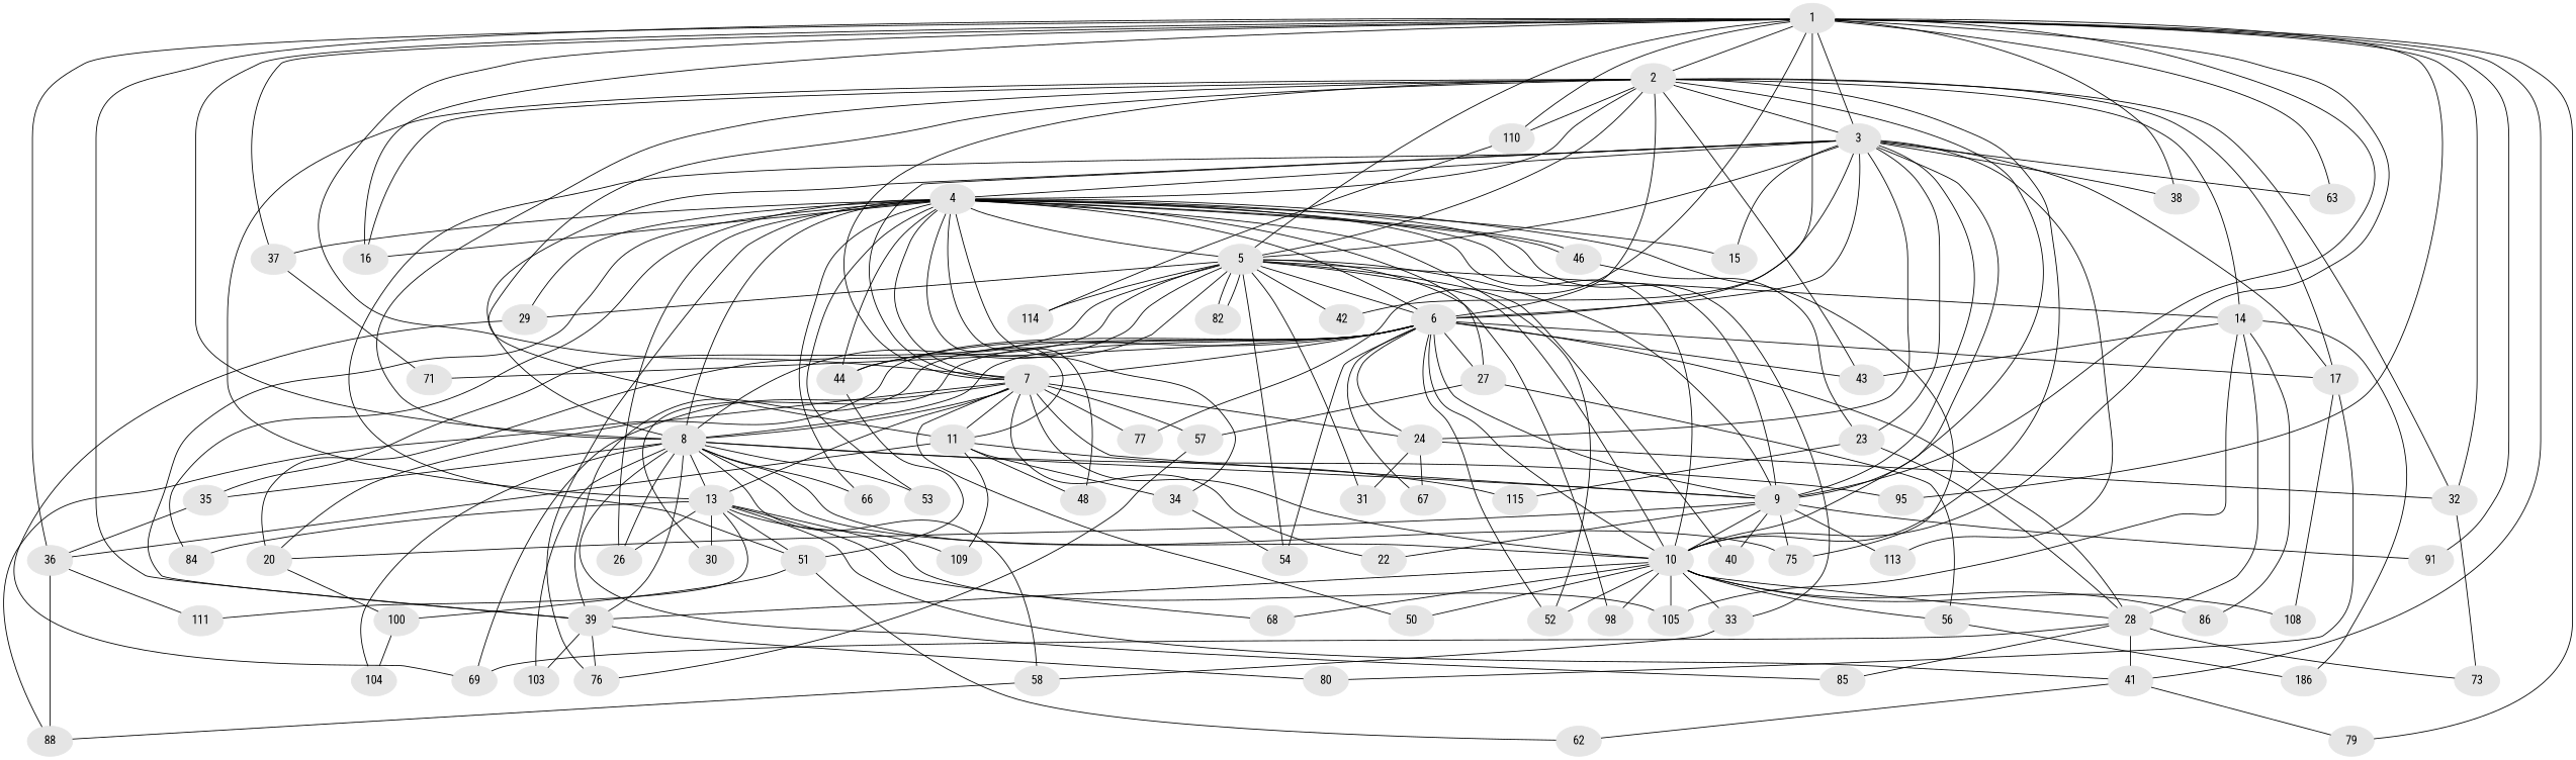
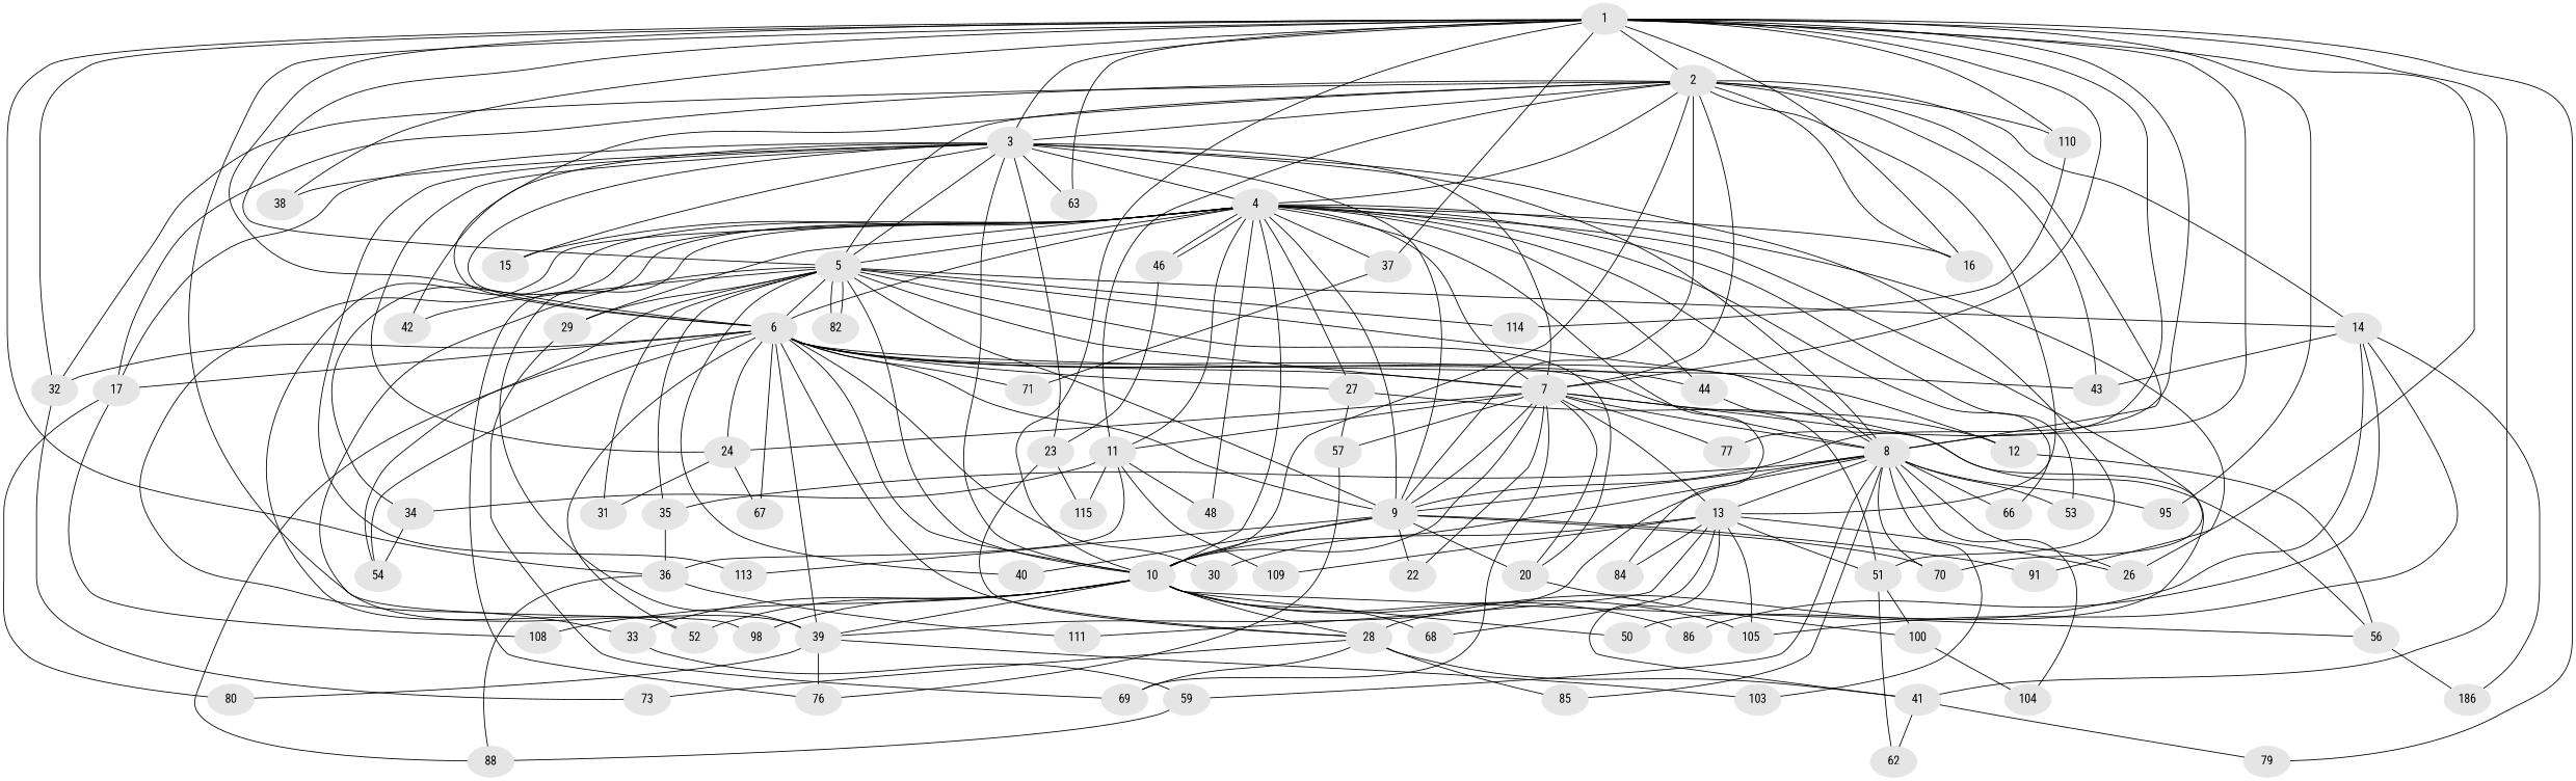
  graph {
    fontname="Roboto Condensed"
    node [color=gray90 fontname="Roboto Condensed" style=filled]
    edge [fontname="Roboto Condensed"]
    1 [super="+45"]
    2 [super="+21"]
    3 [super="+18"]
    5 [super="+107"]
    6 [super="+19"]
    7 [super="+47"]
    8 [super="+59"]
    9 [super="+101"]
    10 [super="+55"]
    32 [super="+90"]
    36 [super="+81"]
    37
    38
    39 [super="+65"]
    41 [super="+93"]
    63
    77
    79
    91
    95
    110
    16
    4 [super="+116"]
    11 [super="+87"]
    13 [super="+60"]
    14 [super="+97"]
    17 [super="+25"]
    43 [super="+49"]
    15
    23 [super="+70"]
    24 [super="+96"]
    42
    51 [super="+92"]
    113
    26 [super="+118"]
    27 [super="+78"]
    29
    33
    34
    44
    46
    48
    52 [super="+102"]
    53 [super="+74"]
    66
-   75
+   75 [label=70]
    76 [super="+94"]
    84
    20 [super="+89"]
    31
    35 [super="+112"]
    40
    54 [super="+83"]
    82
    98
    114
+   12
    28 [super="+61"]
    30
    67
    71
    88 [super="+99"]
    22
    50
    57
    69 [super="+72"]
-   58
+   58 [label=59]
    85
    103
    104
    56 [super="+64"]
    68
    86
    105 [super="+117"]
    108
    73
    111
    80
    62
    109
    115
    n82 [label=186]
    100
    1 -- 2
    1 -- 3
    1 -- 5
    1 -- 6 [weight=2]
    1 -- 7
    1 -- 8
    1 -- 9
    1 -- 10
    1 -- 32
    1 -- 36
    1 -- 37
    1 -- 38
    1 -- 39
    1 -- 41
    1 -- 63
    1 -- 77
    1 -- 79
    1 -- 91
    1 -- 95
    1 -- 110
    1 -- 16
    2 -- 3
    2 -- 5
    2 -- 6
    2 -- 7 [weight=2]
    2 -- 8
    2 -- 9 [weight=2]
    2 -- 10
    2 -- 32
    2 -- 110
    2 -- 16
    2 -- 4
    2 -- 11
    2 -- 13
    2 -- 14
    2 -- 17
    2 -- 43
    3 -- 5
    3 -- 6
    3 -- 7
    3 -- 8
    3 -- 9
    3 -- 10
    3 -- 38
    3 -- 63
    3 -- 4
    3 -- 17
    3 -- 15
    3 -- 23
    3 -- 24
    3 -- 42
    3 -- 51
    3 -- 113
    5 -- 6
-   5 -- 44
+   5 -- 7
    5 -- 8
    5 -- 9
    5 -- 10
    5 -- 14 [weight=2]
    5 -- 42
    5 -- 29
    5 -- 20
    5 -- 31
    5 -- 35 [weight=2]
    5 -- 40
    5 -- 54
    5 -- 82
    5 -- 82
    5 -- 98
    5 -- 114
    6 -- 7
    6 -- 8
    6 -- 9
    6 -- 10
-   24 -- 32
+   6 -- 32
    6 -- 39
    6 -- 17
    6 -- 43
    6 -- 24
    6 -- 27
    6 -- 44
    6 -- 52
    6 -- 54
+   6 -- 12
    6 -- 28
    6 -- 30
    6 -- 67
    6 -- 71
    6 -- 88
    7 -- 8 [weight=2]
    7 -- 9
    7 -- 10
    7 -- 77
    7 -- 11
    7 -- 13
    7 -- 24
    7 -- 20
+   7 -- 12
    7 -- 22
    7 -- 50
    7 -- 57
    7 -- 69
    8 -- 9
    8 -- 10
    8 -- 39
    8 -- 95
    8 -- 13
    8 -- 26
    8 -- 53 [weight=2]
    8 -- 66
    8 -- 75
    8 -- 35
    8 -- 58
    8 -- 85
    8 -- 103
    8 -- 104
    9 -- 10
    9 -- 91
    9 -- 113
    9 -- 75
    9 -- 20
    9 -- 40
    9 -- 22
    10 -- 39
    10 -- 33
    10 -- 52
    10 -- 98
    10 -- 28
    10 -- 50
    10 -- 56
    10 -- 68
    10 -- 86
    10 -- 105
    10 -- 108
    32 -- 73
    36 -- 88
    36 -- 111
    37 -- 71
    39 -- 76
    39 -- 103
    39 -- 80
    41 -- 79
    41 -- 62
    110 -- 114
    4 -- 5 [weight=2]
    4 -- 6
    4 -- 7
    4 -- 8
    4 -- 9 [weight=2]
    4 -- 10
    4 -- 37
    4 -- 39
    4 -- 16
    4 -- 11
    4 -- 15
    4 -- 26
    4 -- 27
    4 -- 29
    4 -- 33
    4 -- 34
    4 -- 44
    4 -- 46
    4 -- 46
    4 -- 48
    4 -- 52
    4 -- 53
    4 -- 66
    4 -- 75
    4 -- 76
    4 -- 84
    11 -- 36
    11 -- 34
    11 -- 48
    11 -- 109
    11 -- 115
    13 -- 41
    13 -- 51
    13 -- 26
    13 -- 84
    13 -- 30
    13 -- 68
    13 -- 105
    13 -- 111
    13 -- 109
    14 -- 43
    14 -- 28
    14 -- 86
    14 -- 105
    14 -- n82
    17 -- 108
    17 -- 80
    23 -- 28
    23 -- 115
    24 -- 31
    24 -- 67
    51 -- 62
    51 -- 100
    27 -- 57 [weight=2]
    27 -- 56
    29 -- 69
    33 -- 58
    34 -- 54
    44 -- 51
    46 -- 23
    20 -- 100
    35 -- 36
+   12 -- 56
    28 -- 41
    28 -- 69
    28 -- 85
    28 -- 73
    57 -- 76
    58 -- 88
    56 -- n82
    100 -- 104
  }
